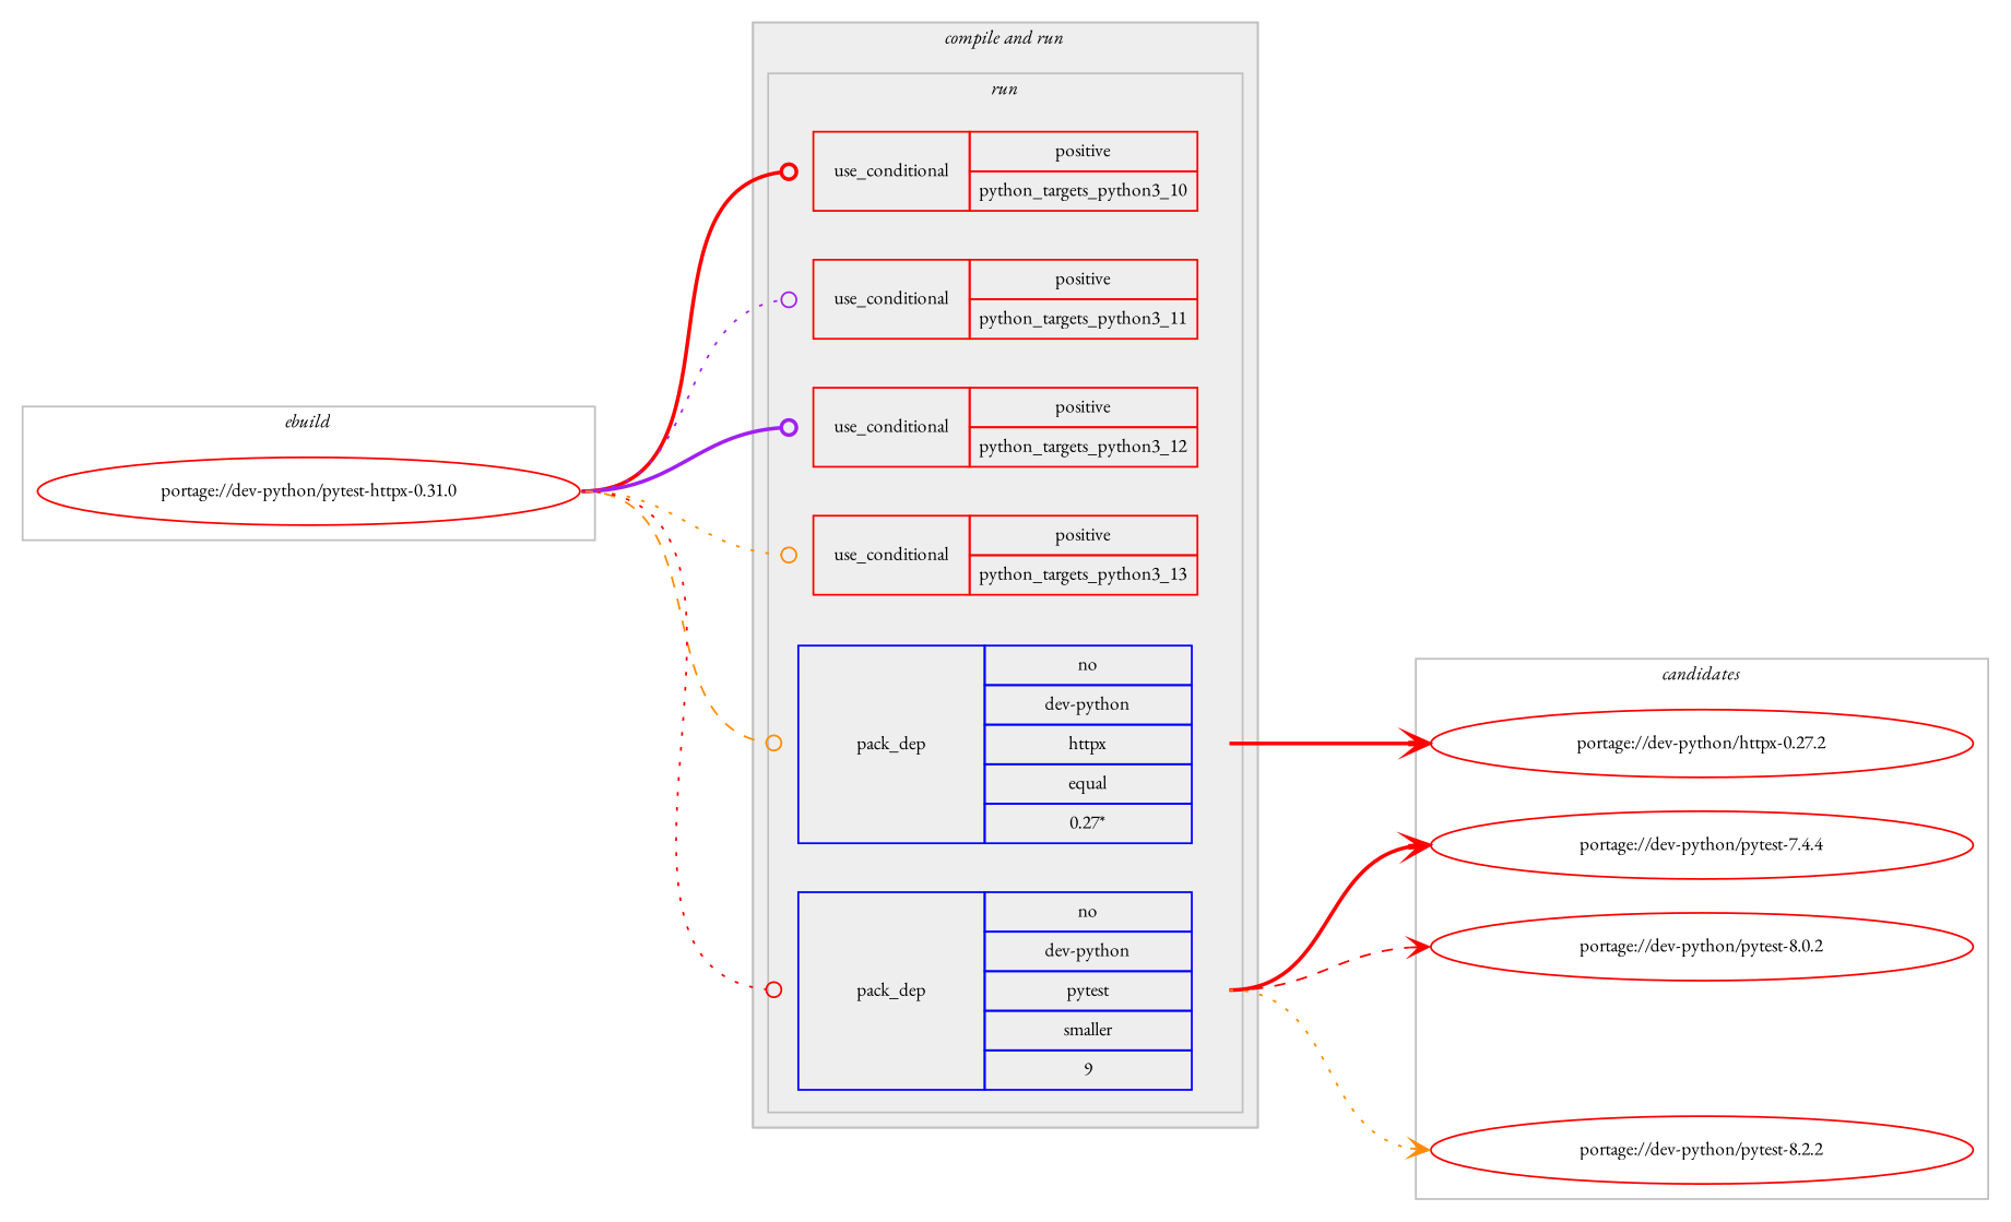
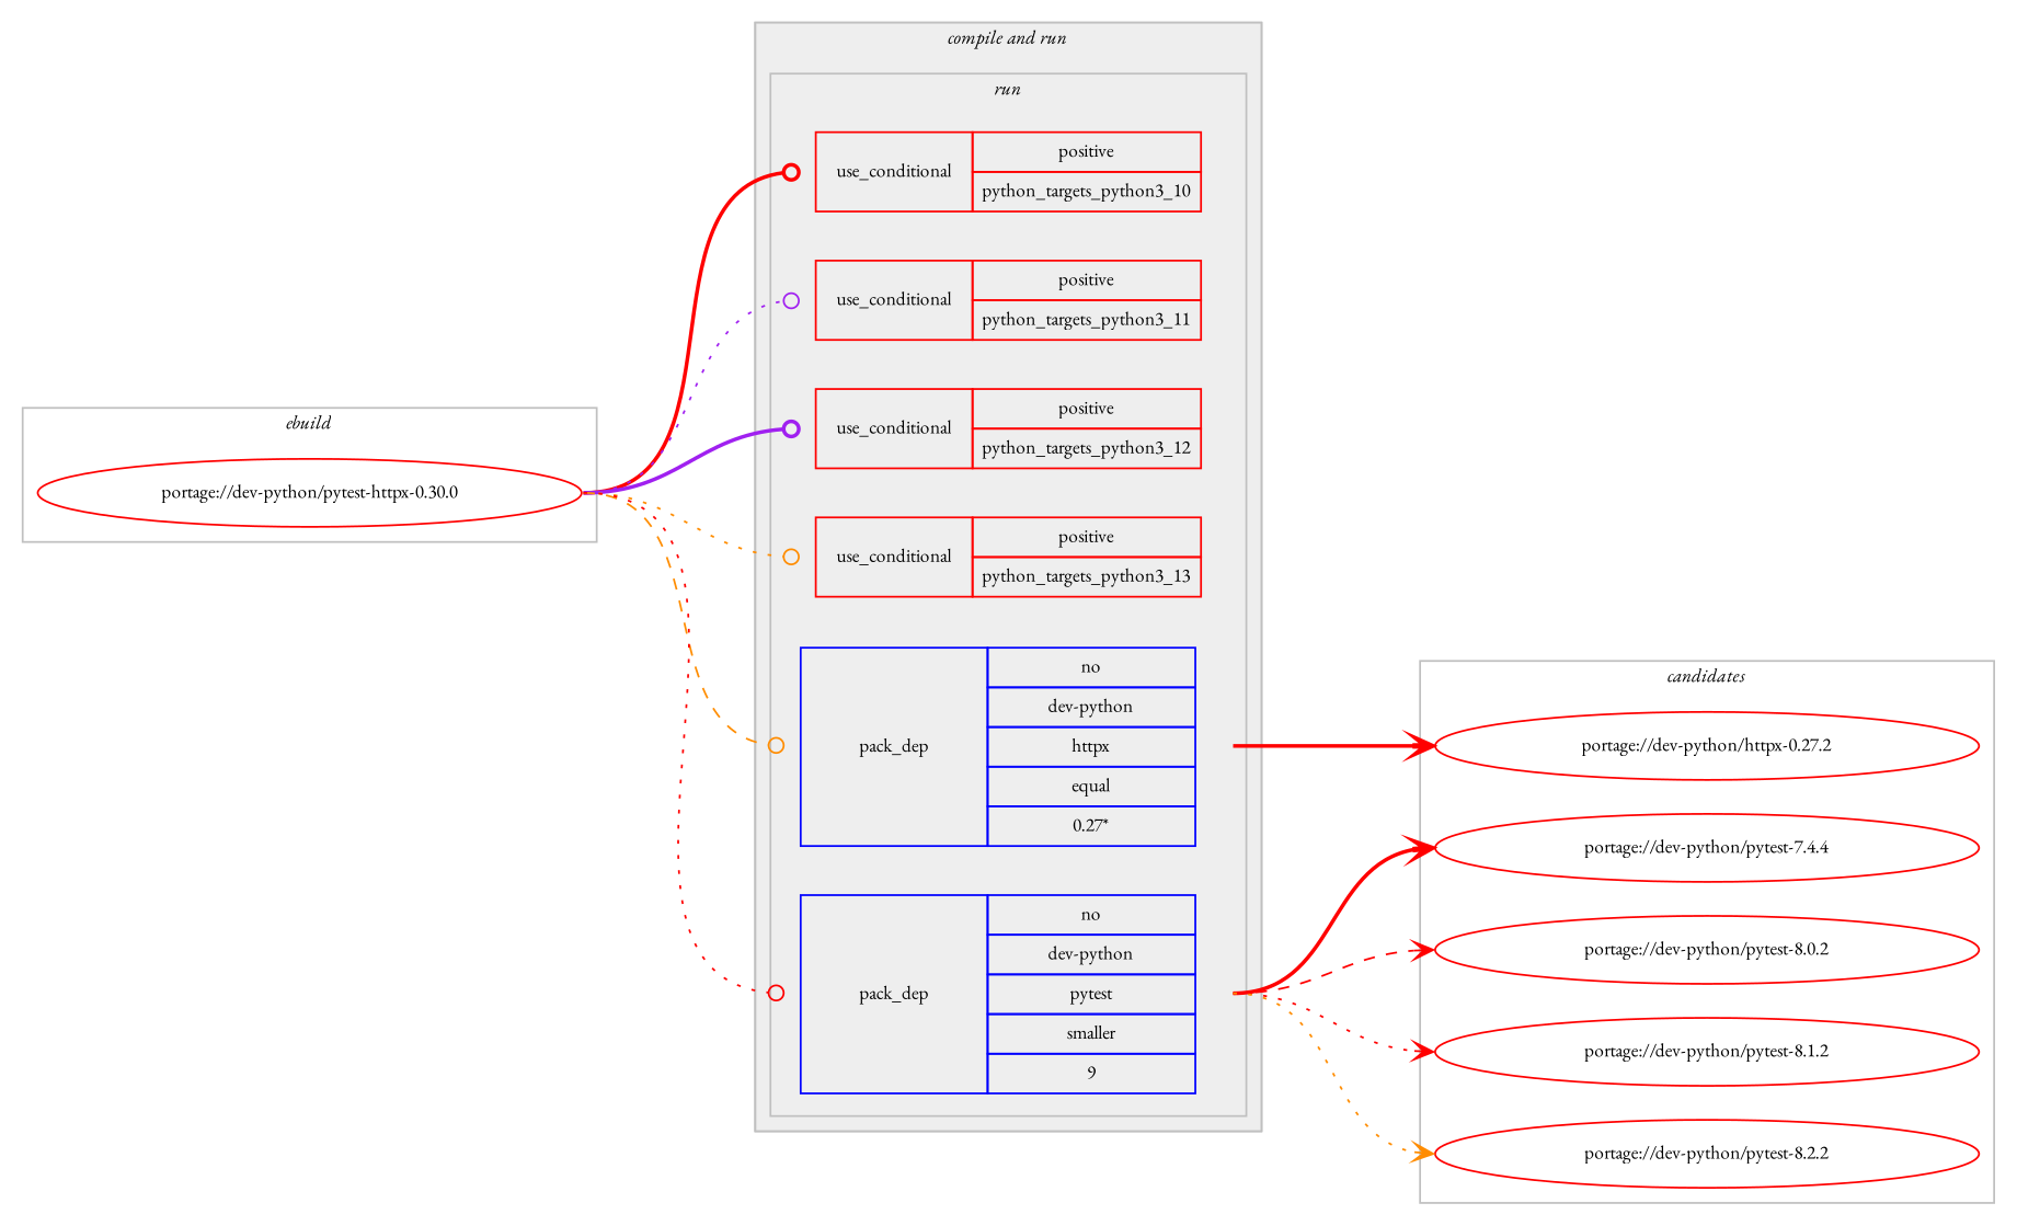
  digraph {
    compound=true
    concentrate=true
    fontname="EB Garamond"
    fontsize=10
    newrank=true
    rankdir=LR
    ranksep=1.5
    node [color=red fontname="EB Garamond" fontsize=10]
    edge [arrowhead=odot color=red fontname="EB Garamond" headport=w style=dotted tailport=e weight=20]
-   n1 [label="portage://dev-python/pytest-httpx-0.31.0" width=4]
+   n1 [label="portage://dev-python/pytest-httpx-0.30.0" width=4]
    n2 [label=<<TABLE BORDER="0" CELLBORDER="1" CELLSPACING="0" CELLPADDING="4"><TR><TD ROWSPAN="3" CELLPADDING="10">use_conditional</TD></TR><TR><TD>positive</TD></TR><TR><TD>python_targets_python3_10</TD></TR></TABLE>> shape=none]
    n3 [label=<<TABLE BORDER="0" CELLBORDER="1" CELLSPACING="0" CELLPADDING="4"><TR><TD ROWSPAN="3" CELLPADDING="10">use_conditional</TD></TR><TR><TD>positive</TD></TR><TR><TD>python_targets_python3_11</TD></TR></TABLE>> shape=none]
    n4 [label=<<TABLE BORDER="0" CELLBORDER="1" CELLSPACING="0" CELLPADDING="4"><TR><TD ROWSPAN="3" CELLPADDING="10">use_conditional</TD></TR><TR><TD>positive</TD></TR><TR><TD>python_targets_python3_12</TD></TR></TABLE>> shape=none]
    n5 [label=<<TABLE BORDER="0" CELLBORDER="1" CELLSPACING="0" CELLPADDING="4"><TR><TD ROWSPAN="3" CELLPADDING="10">use_conditional</TD></TR><TR><TD>positive</TD></TR><TR><TD>python_targets_python3_13</TD></TR></TABLE>> shape=none]
    n6 [color=blue label=<<TABLE BORDER="0" CELLBORDER="1" CELLSPACING="0" CELLPADDING="4" WIDTH="220"><TR><TD ROWSPAN="6" CELLPADDING="30">pack_dep</TD></TR><TR><TD WIDTH="110">no</TD></TR><TR><TD>dev-python</TD></TR><TR><TD>httpx</TD></TR><TR><TD>equal</TD></TR><TR><TD>0.27*</TD></TR></TABLE>> shape=none]
    n7 [color=blue label=<<TABLE BORDER="0" CELLBORDER="1" CELLSPACING="0" CELLPADDING="4" WIDTH="220"><TR><TD ROWSPAN="6" CELLPADDING="30">pack_dep</TD></TR><TR><TD WIDTH="110">no</TD></TR><TR><TD>dev-python</TD></TR><TR><TD>pytest</TD></TR><TR><TD>smaller</TD></TR><TR><TD>9</TD></TR></TABLE>> shape=none]
    n8 [label="portage://dev-python/httpx-0.27.2" width=4]
    n9 [label="portage://dev-python/pytest-7.4.4" width=4]
    n10 [label="portage://dev-python/pytest-8.0.2" width=4]
+   n11 [label="portage://dev-python/pytest-8.1.2" width=4]
    n12 [label="portage://dev-python/pytest-8.2.2" width=4]
    subgraph cluster_1 {
      color=gray
      label=<<i>ebuild</i>>
      rank=same
      n1
    }
    subgraph cluster_2 {
      color=gray
      label=<<i>dependencies</i>>
      subgraph cluster_3 {
        color=gray
        fillcolor="#eeeeee"
        label=<<i>compile</i>>
        style=filled
      }
      subgraph cluster_4 {
        color=gray
        fillcolor="#eeeeee"
        label=<<i>compile and run</i>>
        style=filled
      }
      subgraph cluster_5 {
        color=gray
        fillcolor="#eeeeee"
        label=<<i>run</i>>
        style=filled
        subgraph sub_6 {
          color=gray
          fillcolor="#eeeeee"
          label=<<i>run</i>>
          style=filled
          n2
        }
        subgraph sub_7 {
          color=gray
          fillcolor="#eeeeee"
          label=<<i>run</i>>
          style=filled
          n3
        }
        subgraph sub_8 {
          color=gray
          fillcolor="#eeeeee"
          label=<<i>run</i>>
          style=filled
          n4
        }
        subgraph sub_9 {
          color=gray
          fillcolor="#eeeeee"
          label=<<i>run</i>>
          style=filled
          n5
        }
        subgraph sub_10 {
          color=gray
          fillcolor="#eeeeee"
          label=<<i>run</i>>
          style=filled
          n6
        }
        subgraph sub_11 {
          color=gray
          fillcolor="#eeeeee"
          label=<<i>run</i>>
          style=filled
          n7
        }
      }
    }
    subgraph cluster_12 {
      color=gray
      label=<<i>candidates</i>>
      rank=same
      subgraph sub_13 {
        color=black
        label=<<i>candidates</i>>
        nodesep=1
        rank=same
        n8
      }
      subgraph sub_14 {
        color=black
        label=<<i>candidates</i>>
        nodesep=1
        rank=same
        n9
        n10
+       n11
        n12
      }
    }
    n1 -> n2 [style=bold]
    n1 -> n3 [color=purple]
    n1 -> n4 [color=purple style=bold]
    n1 -> n5 [color=darkorange]
    n1 -> n6 [color=darkorange style=dashed]
    n1 -> n7
    n6 -> n8 [arrowhead=vee style=bold weight=100]
    n7 -> n9 [arrowhead=vee style=bold weight=100]
    n7 -> n10 [arrowhead=vee style=dashed weight=100]
+   n7 -> n11 [arrowhead=vee weight=100]
    n7 -> n12 [arrowhead=vee color=darkorange weight=100]
  }
